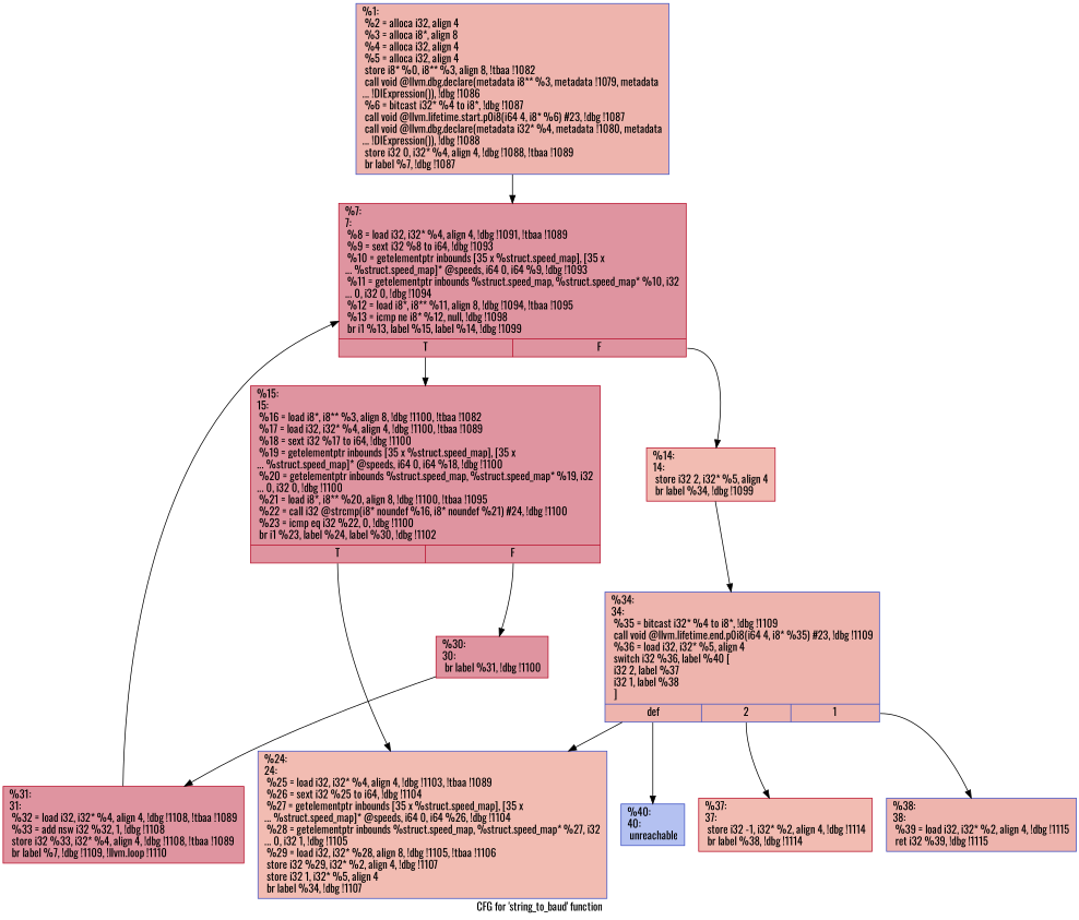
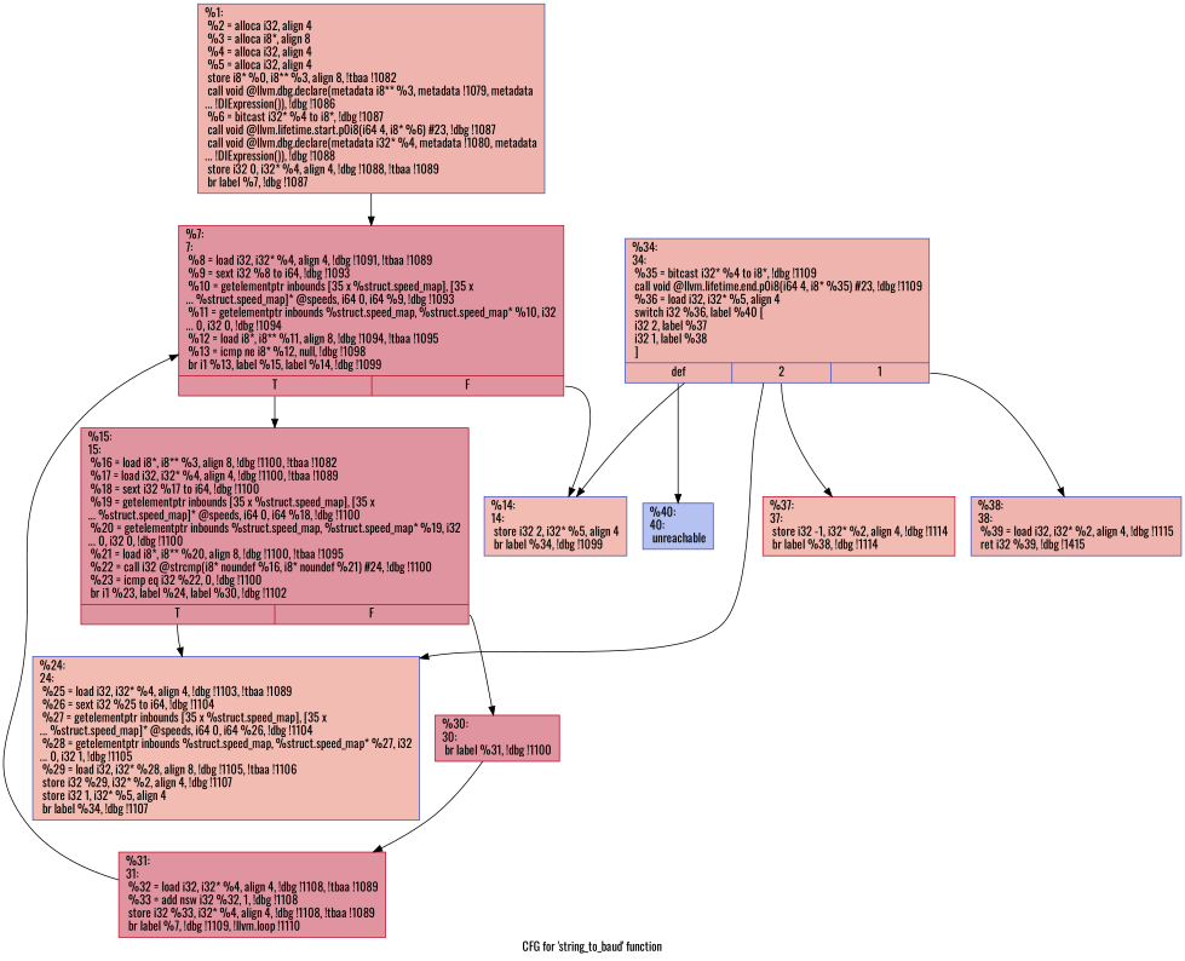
  digraph {
    fontname=Oswald
    label="CFG for 'string_to_baud' function"
    node [color="#3d50c3ff" fillcolor="#b70d2870" fontname=Oswald shape=record style=filled]
    edge [fontname=Oswald]
    n1 [fillcolor="#d8564670" label="{%1:\l  %2 = alloca i32, align 4\l  %3 = alloca i8*, align 8\l  %4 = alloca i32, align 4\l  %5 = alloca i32, align 4\l  store i8* %0, i8** %3, align 8, !tbaa !1082\l  call void @llvm.dbg.declare(metadata i8** %3, metadata !1079, metadata\l... !DIExpression()), !dbg !1086\l  %6 = bitcast i32* %4 to i8*, !dbg !1087\l  call void @llvm.lifetime.start.p0i8(i64 4, i8* %6) #23, !dbg !1087\l  call void @llvm.dbg.declare(metadata i32* %4, metadata !1080, metadata\l... !DIExpression()), !dbg !1088\l  store i32 0, i32* %4, align 4, !dbg !1088, !tbaa !1089\l  br label %7, !dbg !1087\l}"]
    n2 [color="#b70d28ff" label="{%7:\l7:                                                \l  %8 = load i32, i32* %4, align 4, !dbg !1091, !tbaa !1089\l  %9 = sext i32 %8 to i64, !dbg !1093\l  %10 = getelementptr inbounds [35 x %struct.speed_map], [35 x\l... %struct.speed_map]* @speeds, i64 0, i64 %9, !dbg !1093\l  %11 = getelementptr inbounds %struct.speed_map, %struct.speed_map* %10, i32\l... 0, i32 0, !dbg !1094\l  %12 = load i8*, i8** %11, align 8, !dbg !1094, !tbaa !1095\l  %13 = icmp ne i8* %12, null, !dbg !1098\l  br i1 %13, label %15, label %14, !dbg !1099\l|{<s0>T|<s1>F}}"]
    n3 [color="#b70d28ff" label="{%15:\l15:                                               \l  %16 = load i8*, i8** %3, align 8, !dbg !1100, !tbaa !1082\l  %17 = load i32, i32* %4, align 4, !dbg !1100, !tbaa !1089\l  %18 = sext i32 %17 to i64, !dbg !1100\l  %19 = getelementptr inbounds [35 x %struct.speed_map], [35 x\l... %struct.speed_map]* @speeds, i64 0, i64 %18, !dbg !1100\l  %20 = getelementptr inbounds %struct.speed_map, %struct.speed_map* %19, i32\l... 0, i32 0, !dbg !1100\l  %21 = load i8*, i8** %20, align 8, !dbg !1100, !tbaa !1095\l  %22 = call i32 @strcmp(i8* noundef %16, i8* noundef %21) #24, !dbg !1100\l  %23 = icmp eq i32 %22, 0, !dbg !1100\l  br i1 %23, label %24, label %30, !dbg !1102\l|{<s0>T|<s1>F}}"]
-   n4 [color="#b70d28ff" fillcolor="#e1675170" label="{%14:\l14:                                               \l  store i32 2, i32* %5, align 4\l  br label %34, !dbg !1099\l}"]
+   n4 [fillcolor="#e1675170" label="{%14:\l14:                                               \l  store i32 2, i32* %5, align 4\l  br label %34, !dbg !1099\l}"]
    n5 [fillcolor="#e1675170" label="{%24:\l24:                                               \l  %25 = load i32, i32* %4, align 4, !dbg !1103, !tbaa !1089\l  %26 = sext i32 %25 to i64, !dbg !1104\l  %27 = getelementptr inbounds [35 x %struct.speed_map], [35 x\l... %struct.speed_map]* @speeds, i64 0, i64 %26, !dbg !1104\l  %28 = getelementptr inbounds %struct.speed_map, %struct.speed_map* %27, i32\l... 0, i32 1, !dbg !1105\l  %29 = load i32, i32* %28, align 8, !dbg !1105, !tbaa !1106\l  store i32 %29, i32* %2, align 4, !dbg !1107\l  store i32 1, i32* %5, align 4\l  br label %34, !dbg !1107\l}"]
    n6 [color="#b70d28ff" label="{%30:\l30:                                               \l  br label %31, !dbg !1100\l}"]
    n7 [fillcolor="#d8564670" label="{%34:\l34:                                               \l  %35 = bitcast i32* %4 to i8*, !dbg !1109\l  call void @llvm.lifetime.end.p0i8(i64 4, i8* %35) #23, !dbg !1109\l  %36 = load i32, i32* %5, align 4\l  switch i32 %36, label %40 [\l    i32 2, label %37\l    i32 1, label %38\l  ]\l|{<s0>def|<s1>2|<s2>1}}"]
    n8 [color="#b70d28ff" label="{%31:\l31:                                               \l  %32 = load i32, i32* %4, align 4, !dbg !1108, !tbaa !1089\l  %33 = add nsw i32 %32, 1, !dbg !1108\l  store i32 %33, i32* %4, align 4, !dbg !1108, !tbaa !1089\l  br label %7, !dbg !1109, !llvm.loop !1110\l}"]
    n9 [fillcolor="#5572df70" label="{%40:\l40:                                               \l  unreachable\l}"]
    n10 [color="#b70d28ff" fillcolor="#e1675170" label="{%37:\l37:                                               \l  store i32 -1, i32* %2, align 4, !dbg !1114\l  br label %38, !dbg !1114\l}"]
-   n11 [fillcolor="#d8564670" label="{%38:\l38:                                               \l  %39 = load i32, i32* %2, align 4, !dbg !1115\l  ret i32 %39, !dbg !1115\l}"]
+   n11 [fillcolor="#d8564670" label="{%38:\l38:                                               \l  %39 = load i32, i32* %2, align 4, !dbg !1115\l  ret i32 %39, !dbg !1415\l}"]
    n1 -> n2
    n2 -> n3 [tailport=s0]
    n2 -> n4 [tailport=s1]
    n3 -> n5 [tailport=s0]
    n3 -> n6 [tailport=s1]
-   n4 -> n7
+   n7 -> n4
    n6 -> n8
    n7 -> n5
    n7 -> n9 [tailport=s0]
    n7 -> n10 [tailport=s1]
    n7 -> n11 [tailport=s2]
    n8 -> n2
  }
